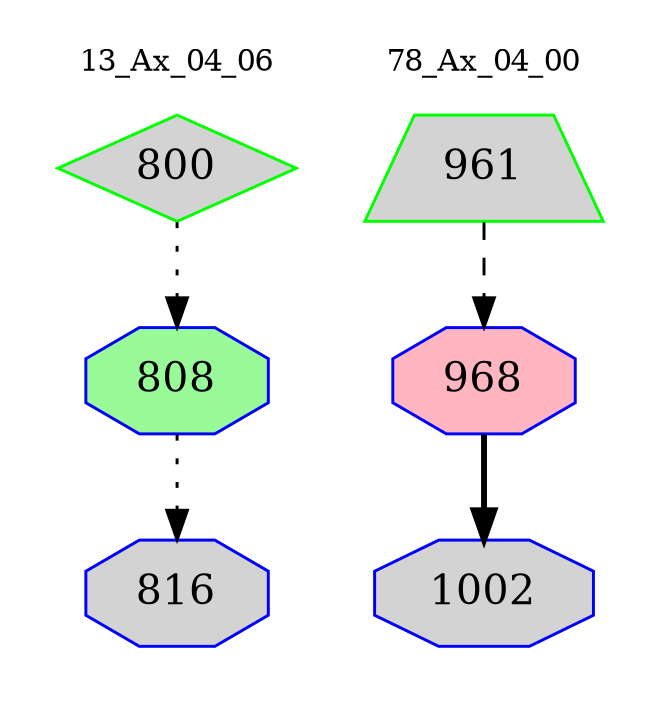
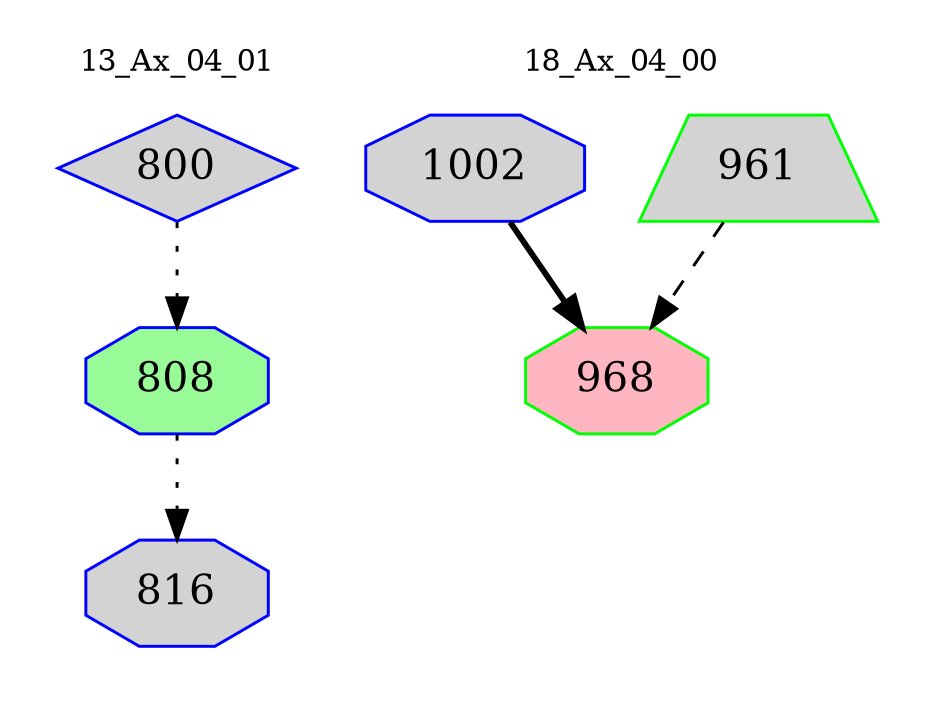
  digraph {
    fontname="DejaVu Serif"
    node [color=blue fillcolor=lightgrey fontname="DejaVu Serif" shape=octagon style=filled]
    edge [color=black fontname="DejaVu Serif" style=dotted]
-   n1 [color=green label=800 shape=diamond]
+   n1 [label=800 shape=diamond]
    n2 [fillcolor=palegreen label=808]
    n3 [label=816]
    n4 [color=green label=961 shape=trapezium]
-   n5 [fillcolor=lightpink label=968]
+   n5 [color=green fillcolor=lightpink label=968]
    n6 [label=1002]
    subgraph cluster_1 {
      color=white
      fontsize=10
-     label="13_Ax_04_06"
+     label="13_Ax_04_01"
      n1
      n2
      n3
    }
    subgraph cluster_2 {
      color=white
      fontsize=10
-     label="78_Ax_04_00"
+     label="18_Ax_04_00"
      n4
      n5
      n6
    }
    n1 -> n2
    n2 -> n3
    n4 -> n5 [style=dashed]
-   n5 -> n6 [style=bold]
+   n6 -> n5 [style=bold]
  }
